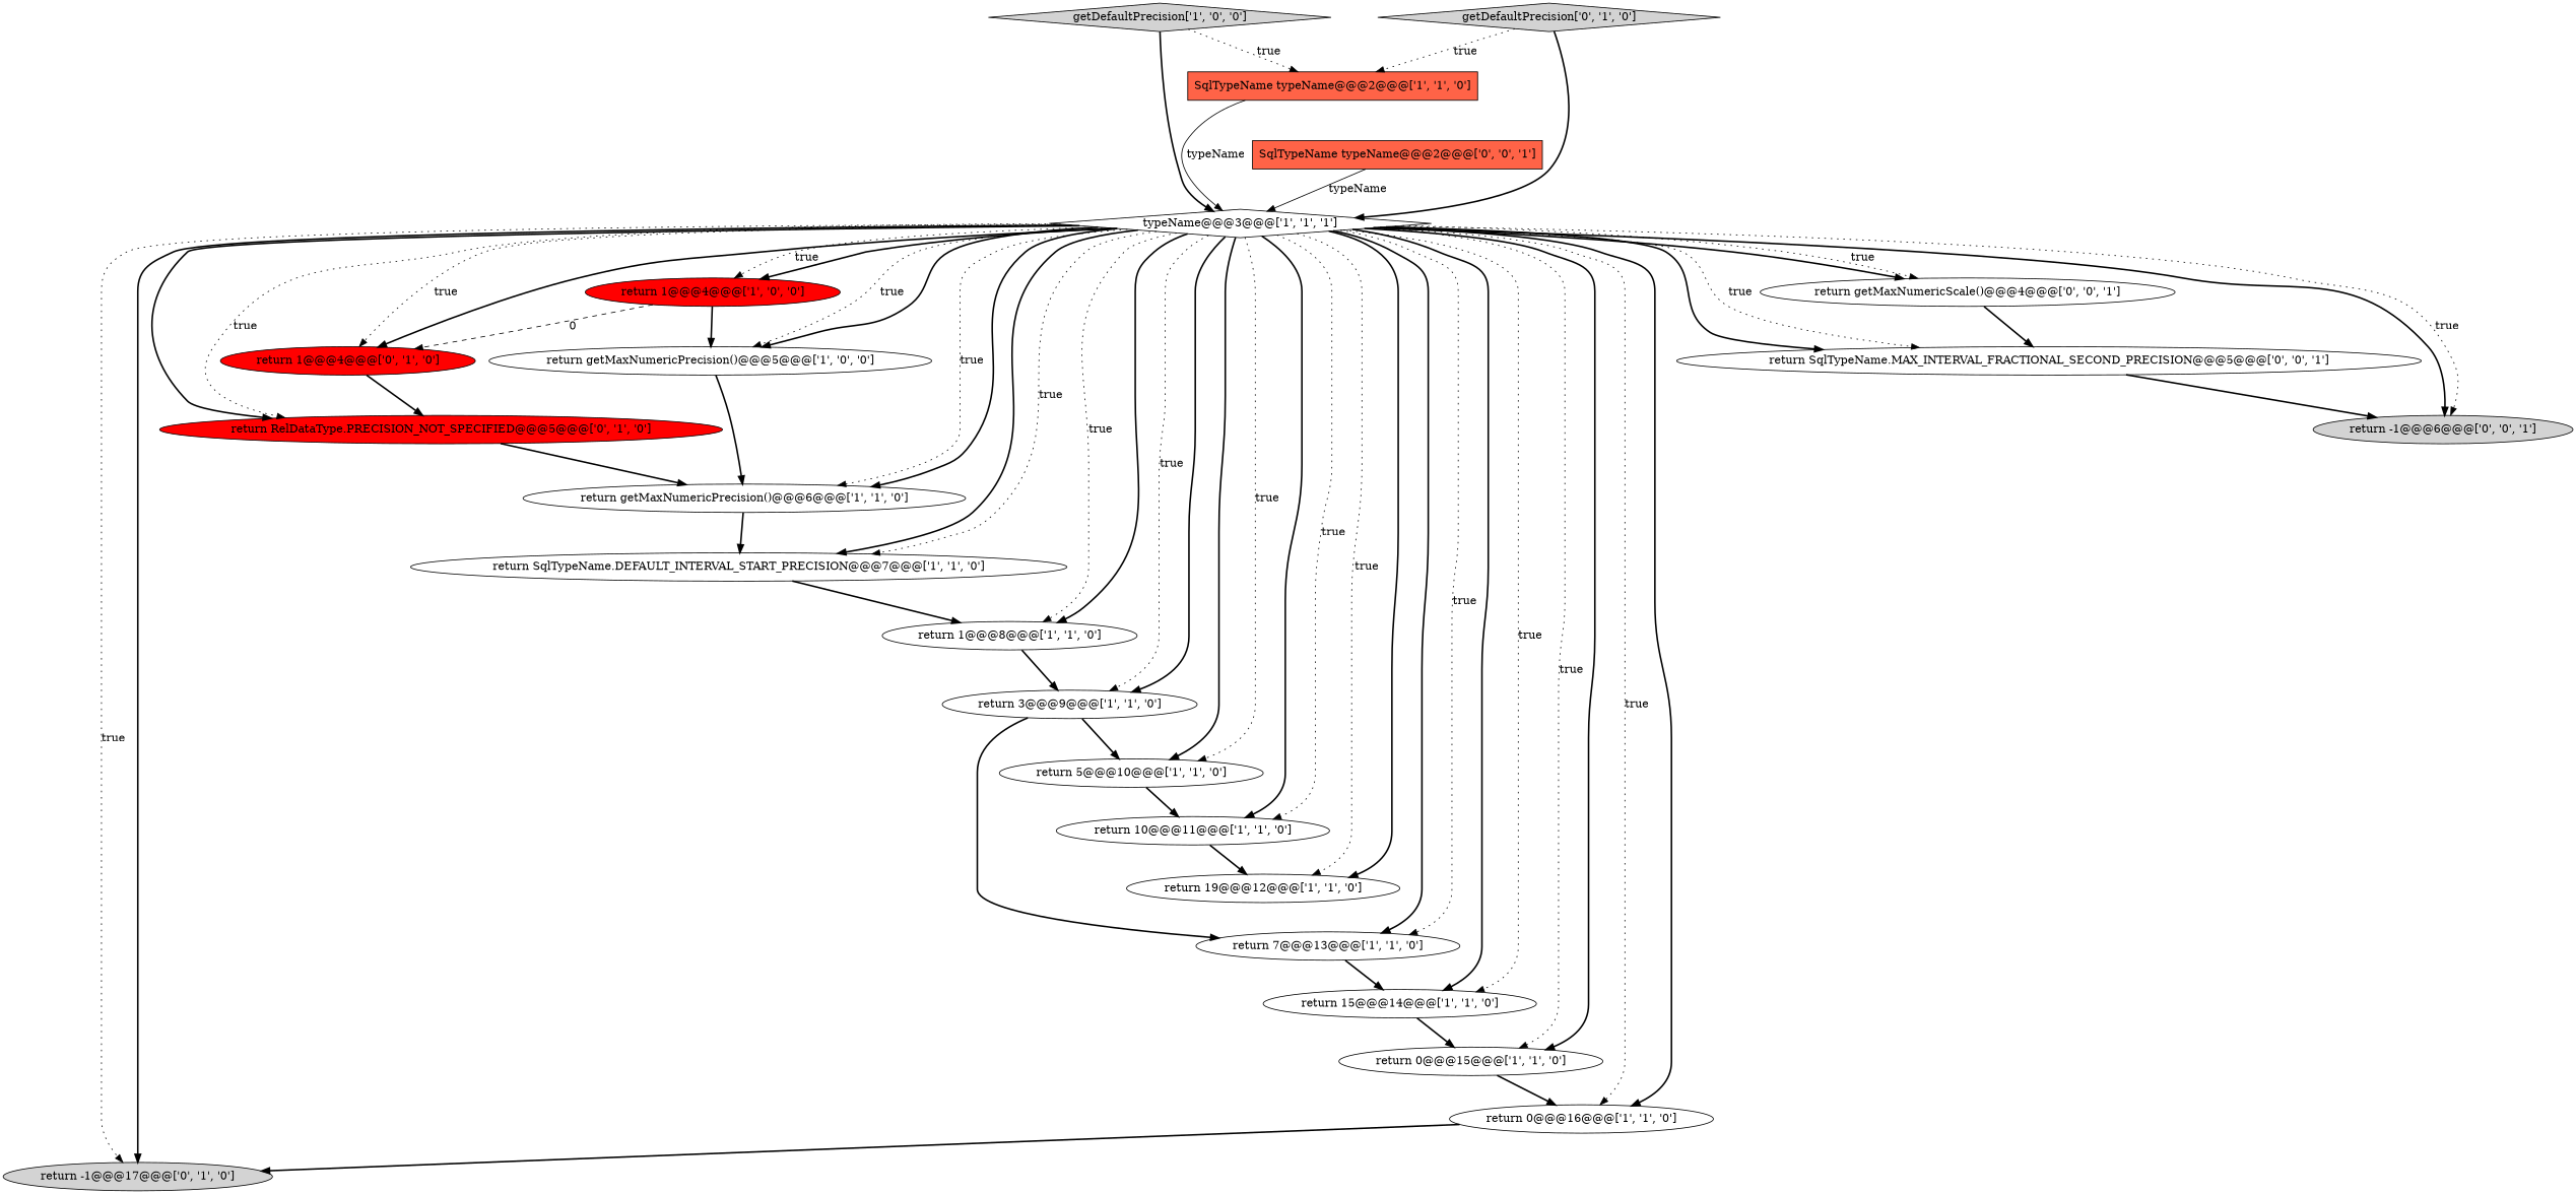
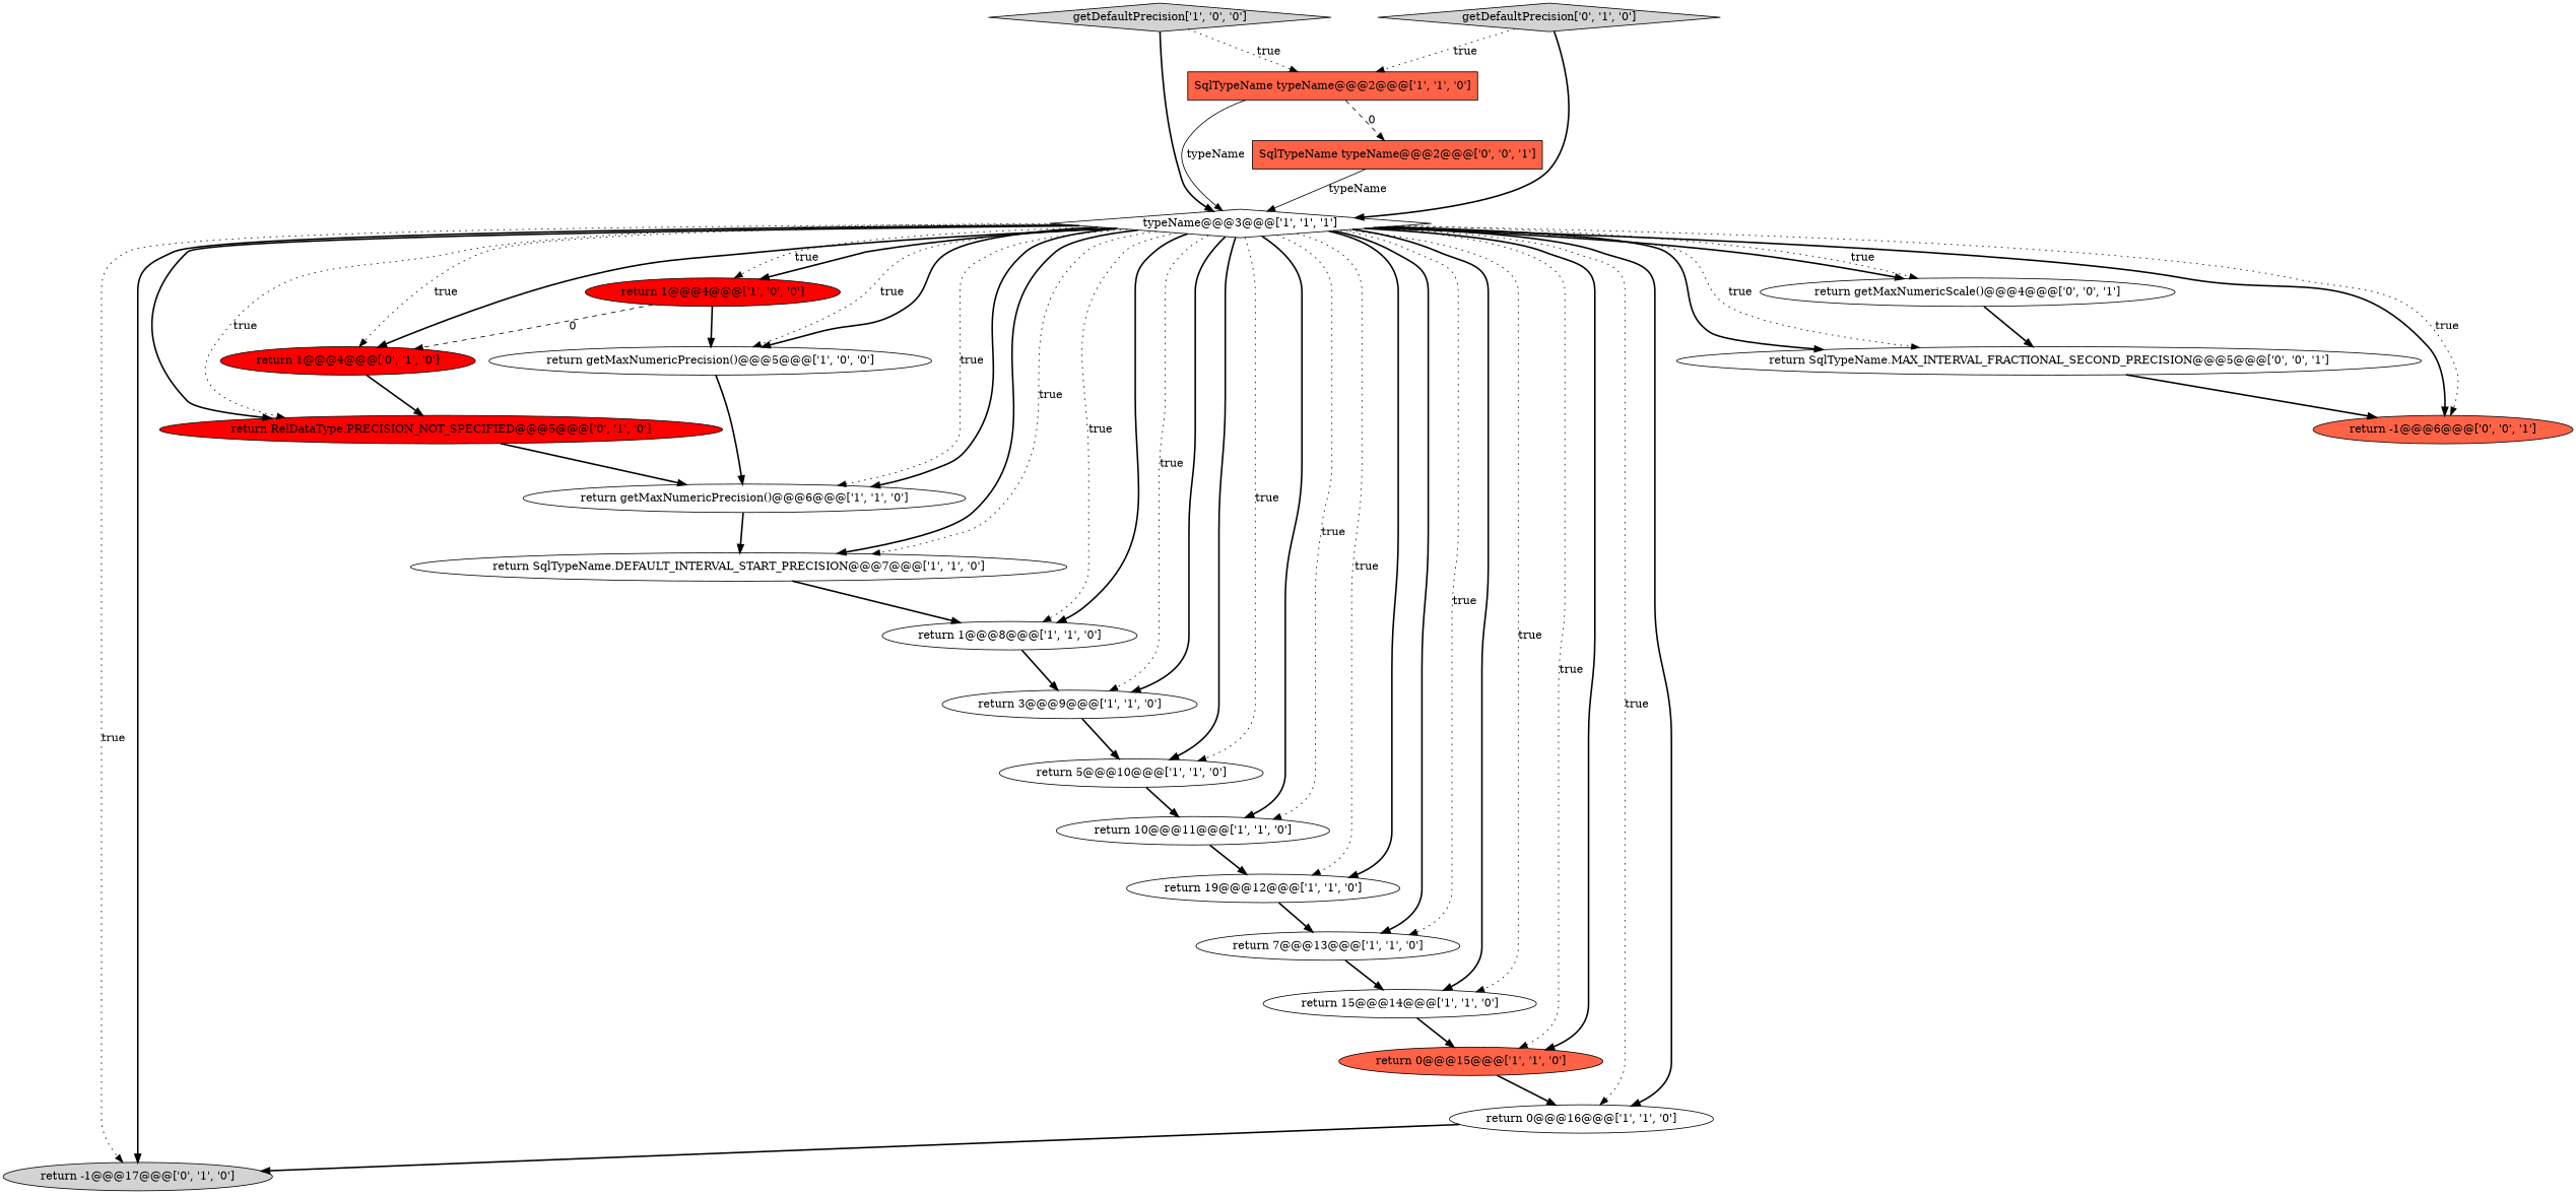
  digraph {
    node [fillcolor=white shape=ellipse style=filled]
    edge [style=bold]
    n1 [label="return 7@@@13@@@['1', '1', '0']"]
    n2 [label="return 15@@@14@@@['1', '1', '0']"]
-   n3 [label="return 0@@@15@@@['1', '1', '0']"]
+   n3 [fillcolor=tomato label="return 0@@@15@@@['1', '1', '0']"]
    n4 [fillcolor=red label="return RelDataType.PRECISION_NOT_SPECIFIED@@@5@@@['0', '1', '0']"]
    n5 [label="return getMaxNumericPrecision()@@@6@@@['1', '1', '0']"]
    n6 [label="return SqlTypeName.DEFAULT_INTERVAL_START_PRECISION@@@7@@@['1', '1', '0']"]
    n7 [label="return 19@@@12@@@['1', '1', '0']"]
    n8 [label="return 1@@@8@@@['1', '1', '0']"]
    n9 [fillcolor=lightgray label="return -1@@@17@@@['0', '1', '0']"]
    n10 [label="return 3@@@9@@@['1', '1', '0']"]
    n11 [label="return 5@@@10@@@['1', '1', '0']"]
    n12 [label="return getMaxNumericPrecision()@@@5@@@['1', '0', '0']"]
    n13 [label="return 10@@@11@@@['1', '1', '0']"]
    n14 [label="return SqlTypeName.MAX_INTERVAL_FRACTIONAL_SECOND_PRECISION@@@5@@@['0', '0', '1']"]
-   n15 [fillcolor=lightgray label="return -1@@@6@@@['0', '0', '1']"]
+   n15 [fillcolor=tomato label="return -1@@@6@@@['0', '0', '1']"]
    n16 [fillcolor=lightgray label="getDefaultPrecision['1', '0', '0']" shape=diamond]
    n17 [label="typeName@@@3@@@['1', '1', '1']" shape=diamond]
    n18 [fillcolor=tomato label="SqlTypeName typeName@@@2@@@['1', '1', '0']" shape=box]
    n19 [label="return getMaxNumericScale()@@@4@@@['0', '0', '1']"]
    n20 [label="return 0@@@16@@@['1', '1', '0']"]
    n21 [fillcolor=red label="return 1@@@4@@@['0', '1', '0']"]
    n22 [fillcolor=red label="return 1@@@4@@@['1', '0', '0']"]
    n23 [fillcolor=tomato label="SqlTypeName typeName@@@2@@@['0', '0', '1']" shape=box]
    n24 [fillcolor=lightgray label="getDefaultPrecision['0', '1', '0']" shape=diamond]
    n1 -> n2
    n2 -> n3
    n3 -> n20
    n4 -> n5
    n5 -> n6
    n6 -> n8
-   n10 -> n1
+   n7 -> n1
    n8 -> n10
    n10 -> n11
    n11 -> n13
    n12 -> n5
    n13 -> n7
    n14 -> n15
    n16 -> n17
    n16 -> n18 [label=true style=dotted]
    n17 -> n1
    n17 -> n1 [label=true style=dotted]
    n17 -> n2
    n17 -> n2 [label=true style=dotted]
    n17 -> n3 [label=true style=dotted]
    n17 -> n3
    n17 -> n4
    n17 -> n4 [label=true style=dotted]
    n17 -> n5 [label=true style=dotted]
    n17 -> n5
    n17 -> n6
    n17 -> n6 [label=true style=dotted]
    n17 -> n7 [label=true style=dotted]
    n17 -> n7
    n17 -> n8 [label=true style=dotted]
    n17 -> n8
    n17 -> n9 [label=true style=dotted]
    n17 -> n9
    n17 -> n10 [label=true style=dotted]
    n17 -> n10
    n17 -> n11
    n17 -> n11 [label=true style=dotted]
    n17 -> n12 [label=true style=dotted]
    n17 -> n12
    n17 -> n13
    n17 -> n13 [label=true style=dotted]
    n17 -> n14
    n17 -> n14 [label=true style=dotted]
    n17 -> n15
    n17 -> n15 [label=true style=dotted]
    n17 -> n19
    n17 -> n19 [label=true style=dotted]
    n17 -> n20 [label=true style=dotted]
    n17 -> n20
    n17 -> n21 [label=true style=dotted]
    n17 -> n21
    n17 -> n22 [label=true style=dotted]
    n17 -> n22
    n18 -> n17 [label=typeName style=solid]
+   n18 -> n23 [label=0 style=dashed]
    n19 -> n14
    n20 -> n9
    n21 -> n4
    n22 -> n12
    n22 -> n21 [label=0 style=dashed]
    n23 -> n17 [label=typeName style=solid]
    n24 -> n17
    n24 -> n18 [label=true style=dotted]
  }
